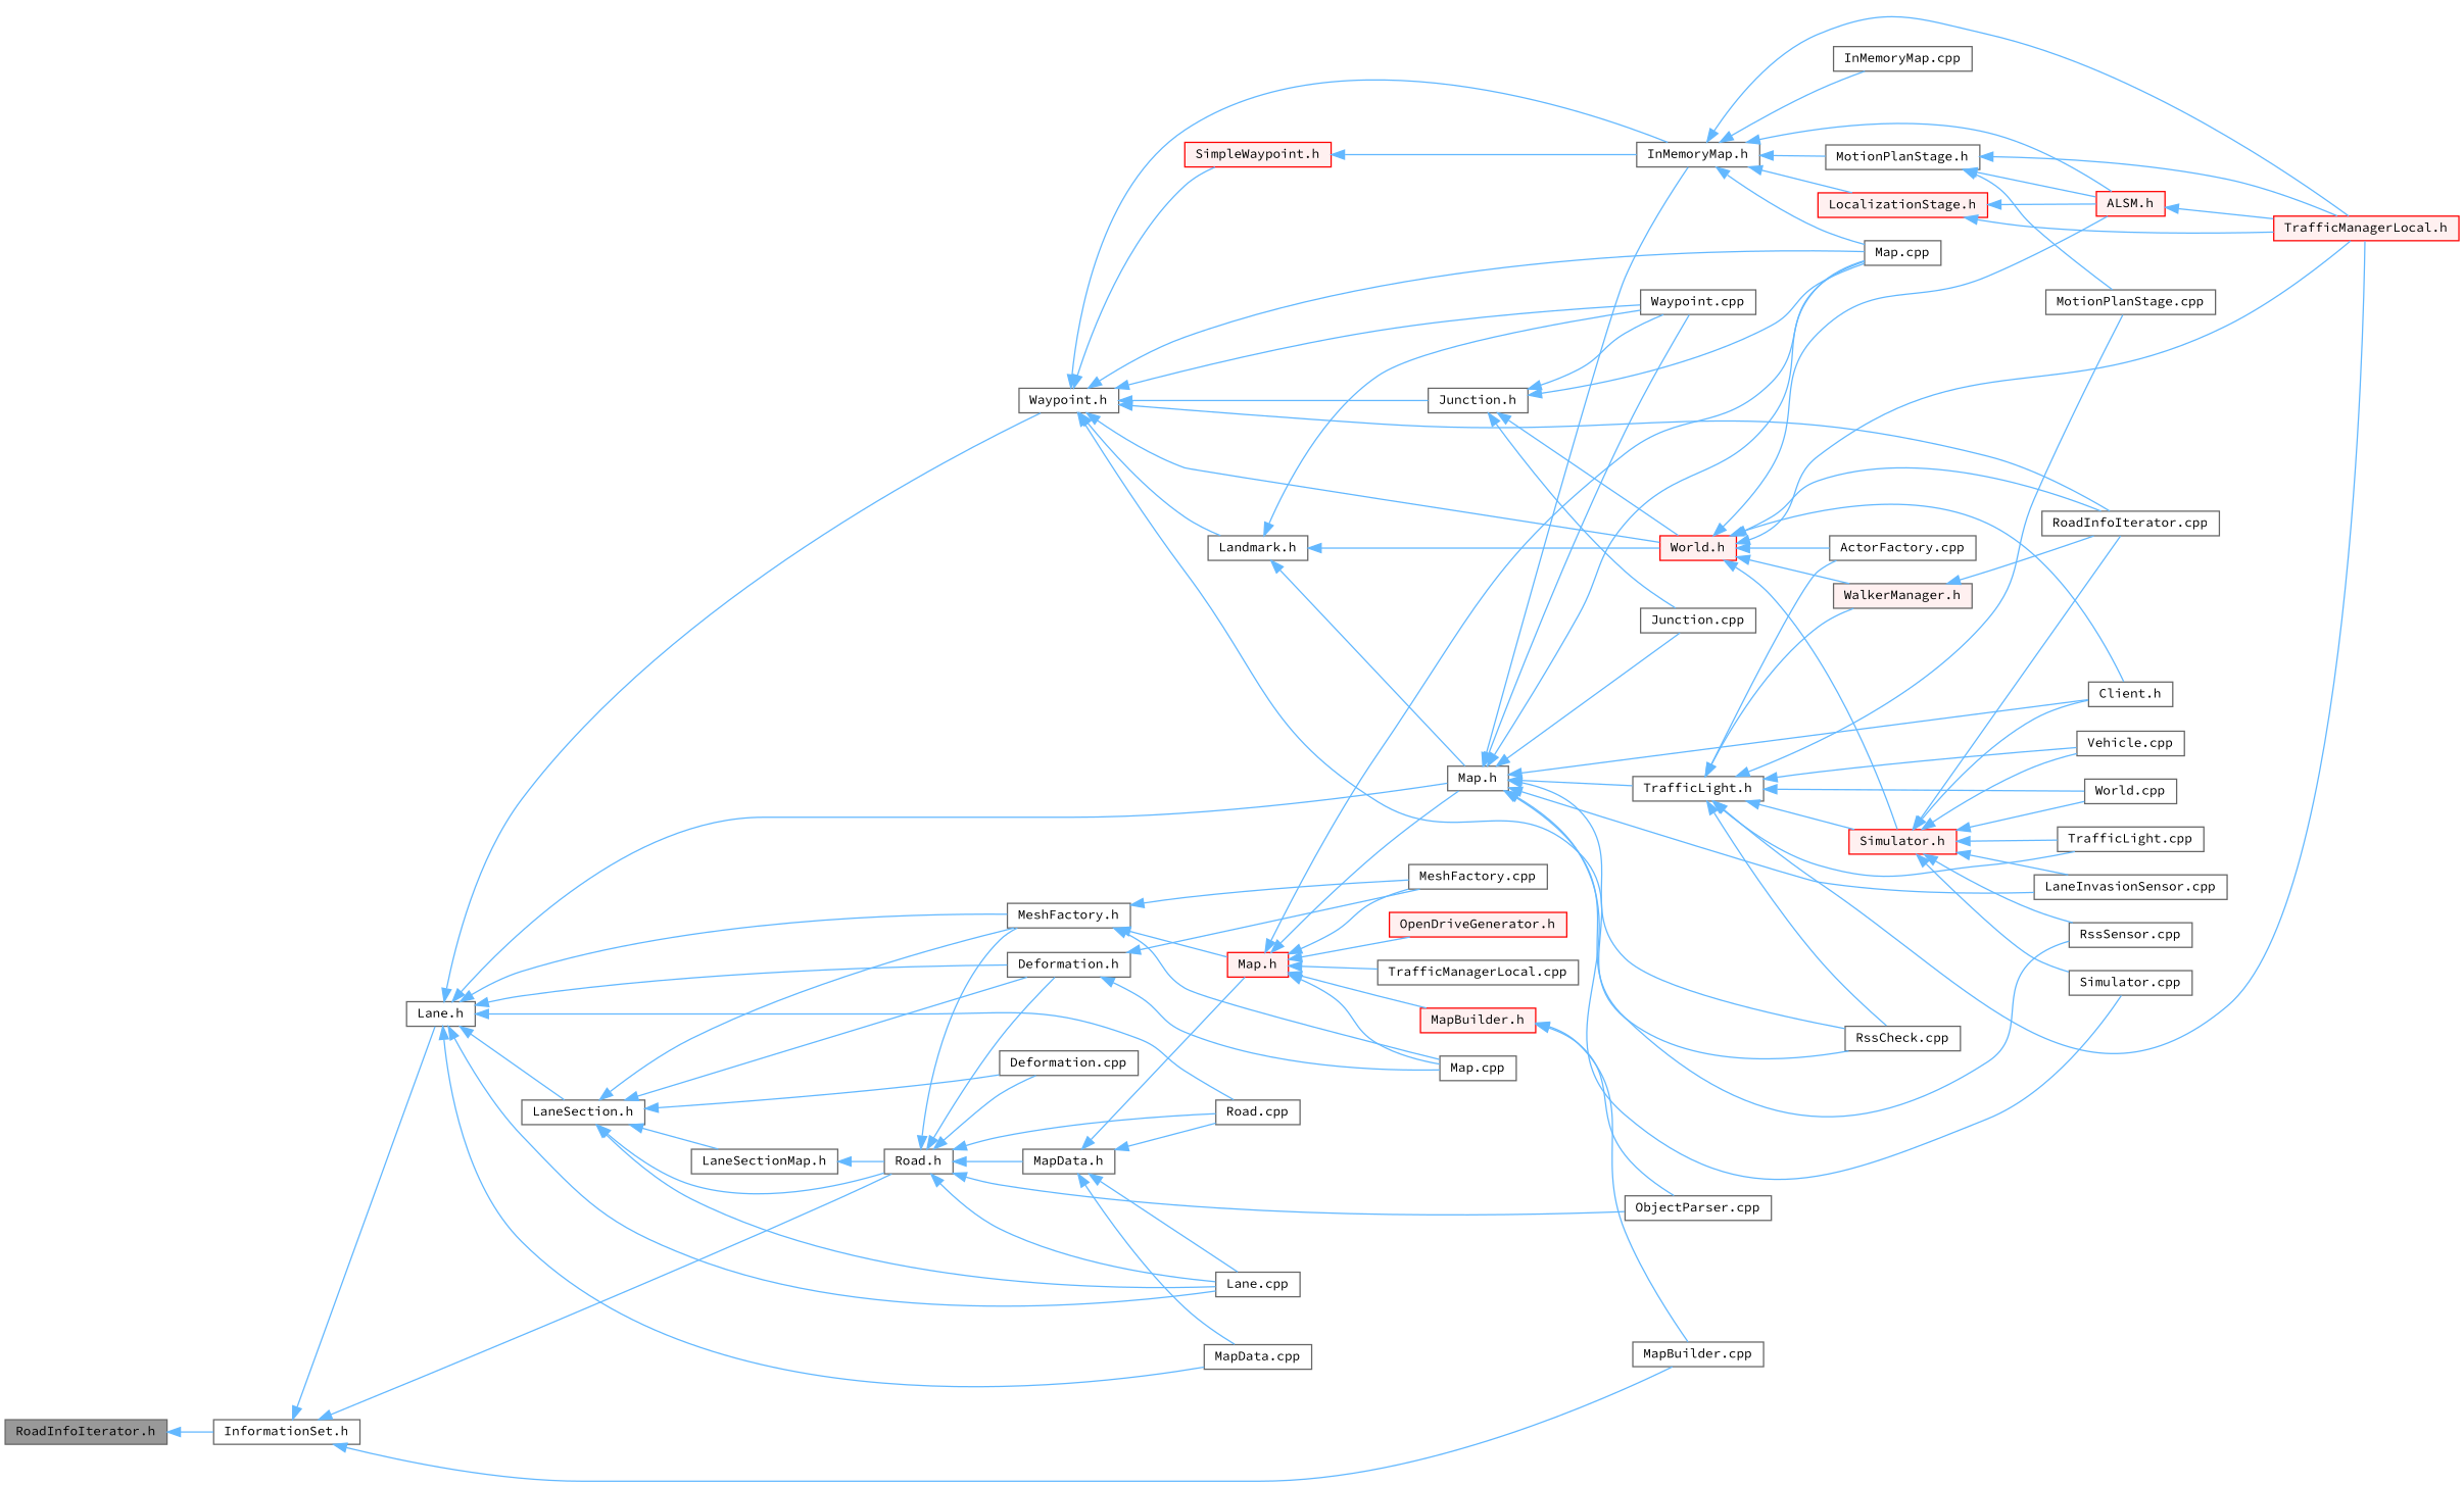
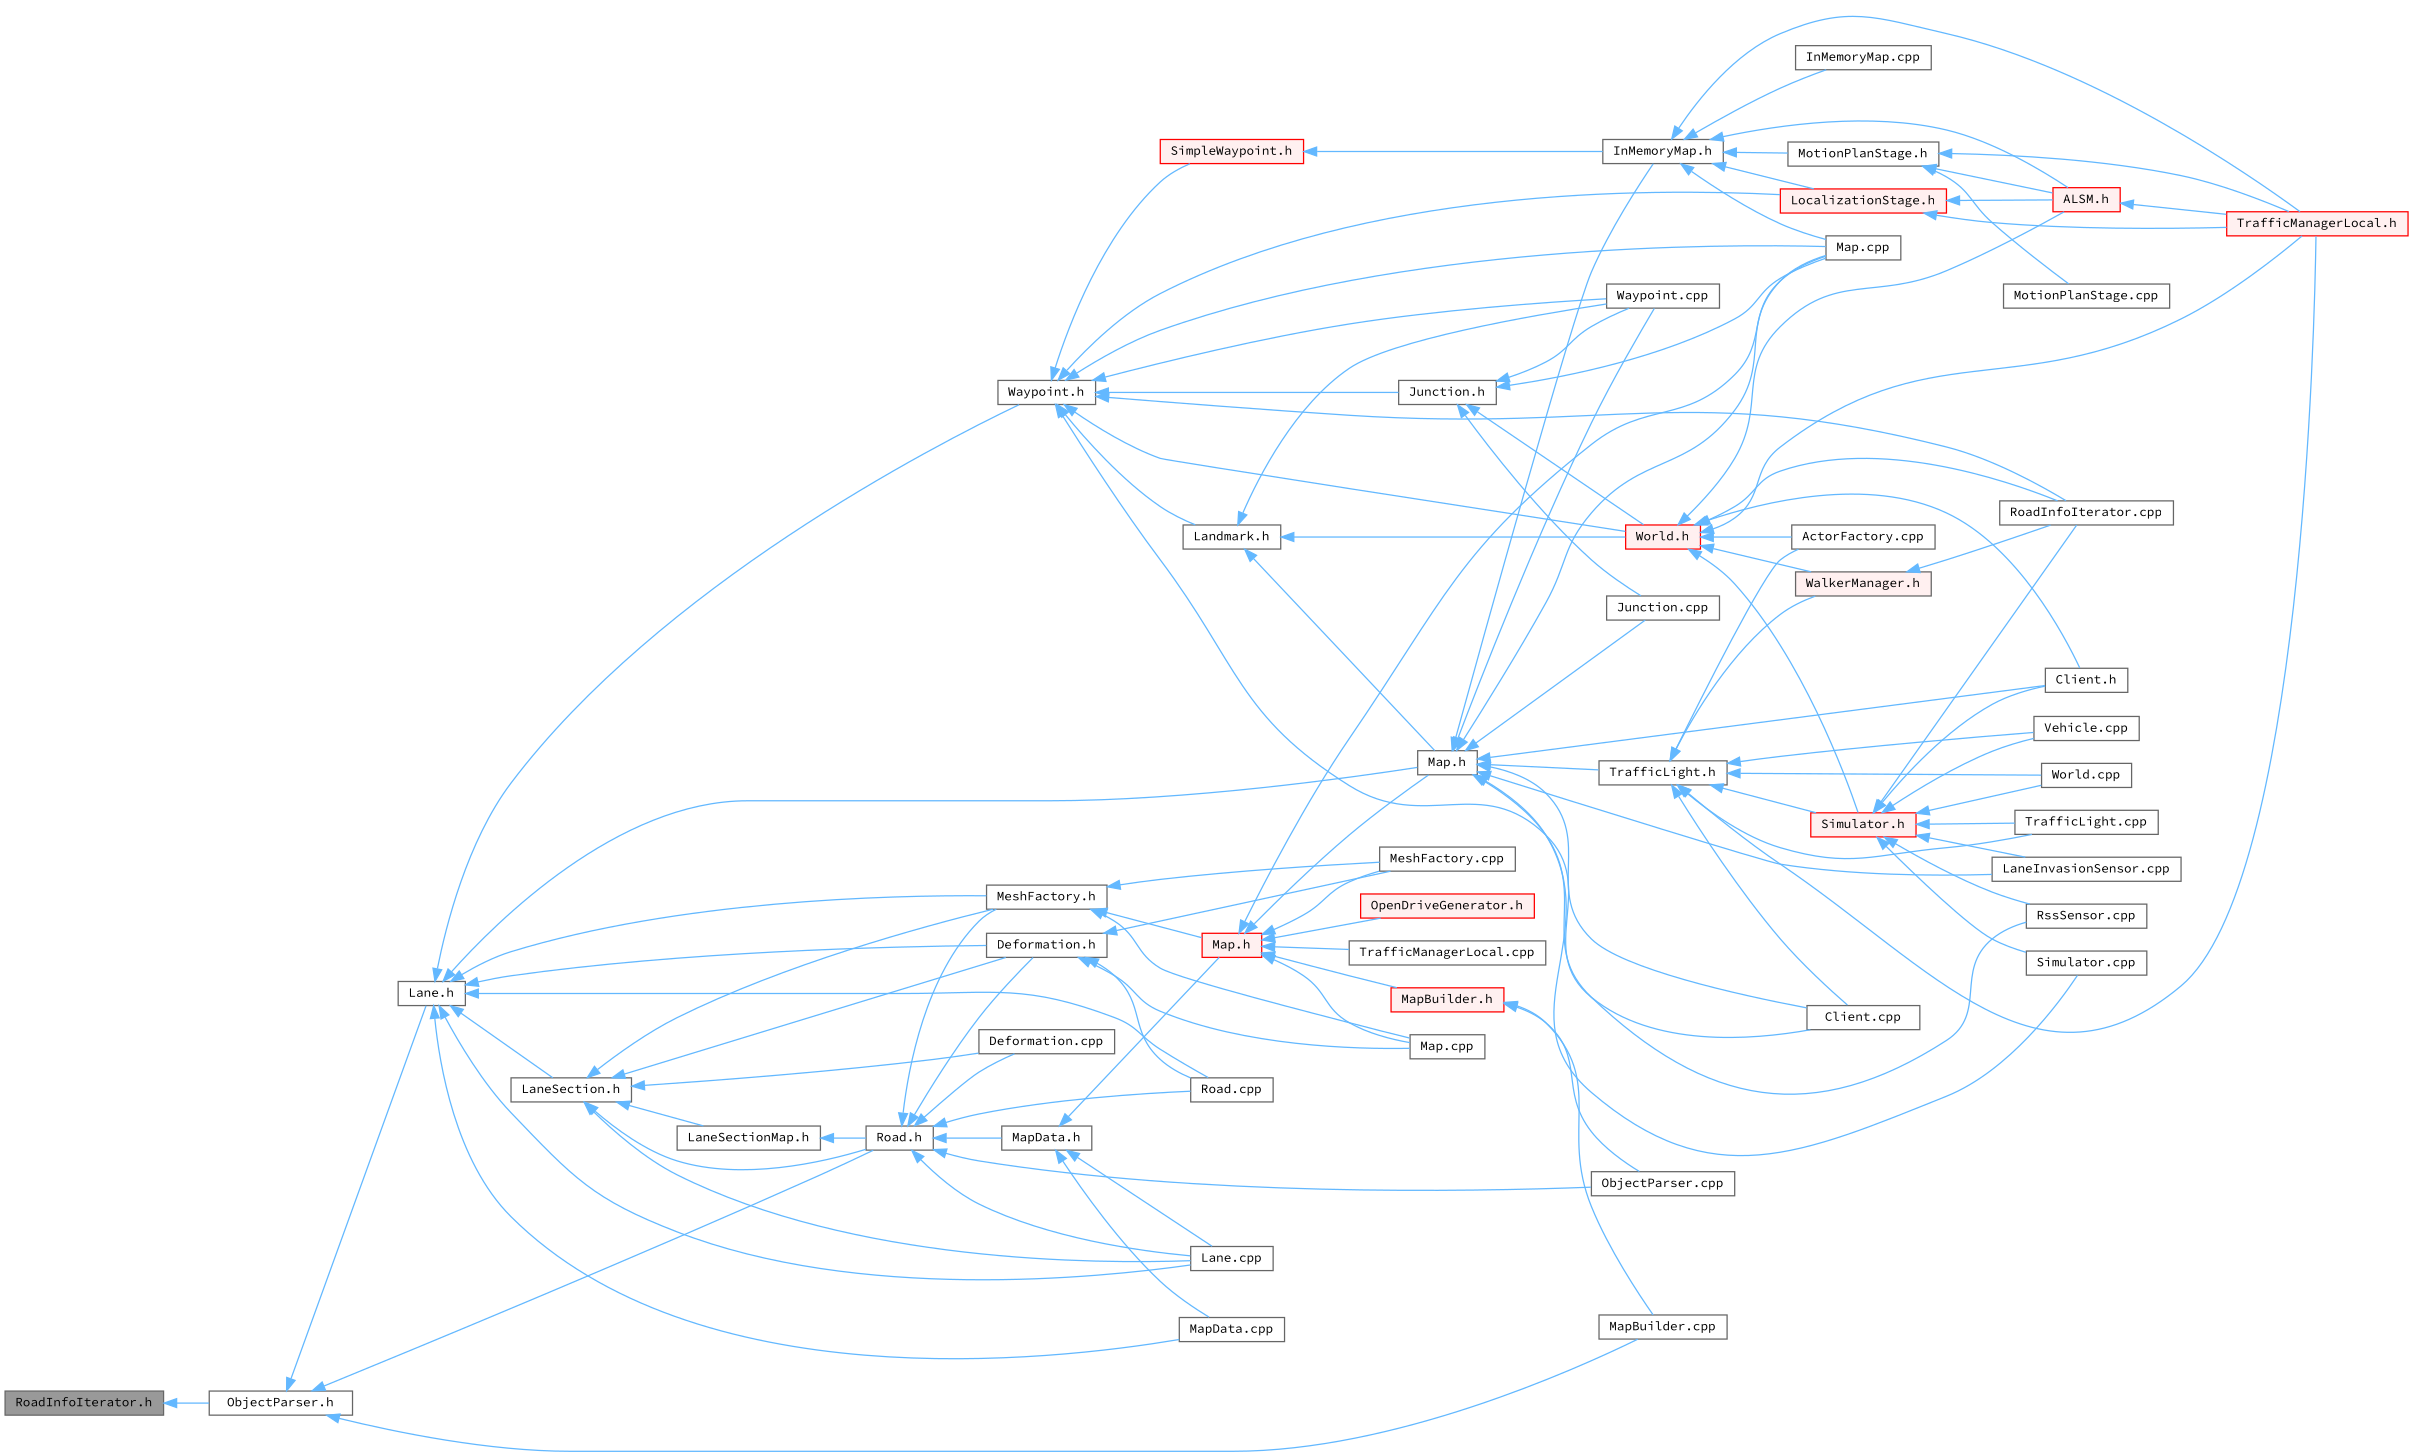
  digraph {
    fontname="Source Code Pro"
    rankdir=LR
    node [color=grey40 fillcolor=white fontname="Source Code Pro" fontsize=10 shape=box style=filled]
    edge [color=steelblue1 dir=back fontname="Source Code Pro" fontsize=10 labelfontname=Helvetica labelfontsize=10 style=solid]
    n1 [color=gray40 fillcolor=grey60 fontcolor=black height=0.2 label="RoadInfoIterator.h" width=0.4]
-   n2 [height=0.2 label="InformationSet.h" width=0.4]
+   n2 [height=0.2 label="ObjectParser.h" width=0.4]
    n3 [height=0.2 label="Lane.h" width=0.4]
    n4 [height=0.2 label="Road.h" width=0.4]
    n5 [height=0.2 label="MapBuilder.cpp" width=0.4]
    n6 [height=0.2 label="Deformation.h" width=0.4]
    n7 [height=0.2 label="Lane.cpp" width=0.4]
    n8 [height=0.2 label="LaneSection.h" width=0.4]
    n9 [height=0.2 label="Map.h" width=0.4]
    n10 [height=0.2 label="MapData.cpp" width=0.4]
    n11 [height=0.2 label="Road.cpp" width=0.4]
    n12 [height=0.2 label="MeshFactory.h" width=0.4]
    n13 [height=0.2 label="Waypoint.h" width=0.4]
    n14 [height=0.2 label="Deformation.cpp" width=0.4]
    n15 [height=0.2 label="MapData.h" width=0.4]
    n16 [height=0.2 label="ObjectParser.cpp" width=0.4]
    n17 [height=0.2 label="Map.cpp" width=0.4]
    n18 [height=0.2 label="MeshFactory.cpp" width=0.4]
    n19 [height=0.2 label="LaneSectionMap.h" width=0.4]
    n20 [height=0.2 label="Map.cpp" width=0.4]
    n21 [height=0.2 label="Client.h" width=0.4]
    n22 [height=0.2 label="InMemoryMap.h" width=0.4]
    n23 [height=0.2 label="Junction.cpp" width=0.4]
    n24 [height=0.2 label="LaneInvasionSensor.cpp" width=0.4]
-   n25 [height=0.2 label="RssCheck.cpp" width=0.4]
+   n25 [height=0.2 label="Client.cpp" width=0.4]
    n26 [height=0.2 label="RssSensor.cpp" width=0.4]
    n27 [height=0.2 label="Simulator.cpp" width=0.4]
    n28 [height=0.2 label="TrafficLight.h" width=0.4]
    n29 [height=0.2 label="Waypoint.cpp" width=0.4]
    n30 [color=red fillcolor="#FFF0F0" height=0.2 label="Map.h" width=0.4]
    n31 [height=0.2 label="RoadInfoIterator.cpp" width=0.4]
    n32 [height=0.2 label="Junction.h" width=0.4]
    n33 [color=red fillcolor="#FFF0F0" height=0.2 label="World.h" width=0.4]
    n34 [height=0.2 label="Landmark.h" width=0.4]
    n35 [color=red fillcolor="#FFF0F0" height=0.2 label="SimpleWaypoint.h" width=0.4]
    n36 [height=0.2 label="TrafficManagerLocal.cpp" width=0.4]
    n37 [color=red fillcolor="#FFF0F0" height=0.2 label="MapBuilder.h" width=0.4]
    n38 [color=red fillcolor="#FFF0F0" height=0.2 label="OpenDriveGenerator.h" width=0.4]
    n39 [color=red fillcolor="#FFF0F0" height=0.2 label="ALSM.h" width=0.4]
    n40 [color=red fillcolor="#FFF0F0" height=0.2 label="TrafficManagerLocal.h" width=0.4]
    n41 [height=0.2 label="InMemoryMap.cpp" width=0.4]
    n42 [color=red fillcolor="#FFF0F0" height=0.2 label="LocalizationStage.h" width=0.4]
    n43 [height=0.2 label="MotionPlanStage.h" width=0.4]
    n44 [height=0.2 label="MotionPlanStage.cpp" width=0.4]
    n45 [height=0.2 label="ActorFactory.cpp" width=0.4]
    n46 [color=red fillcolor="#FFF0F0" height=0.2 label="Simulator.h" width=0.4]
    n47 [height=0.2 label="TrafficLight.cpp" width=0.4]
    n48 [height=0.2 label="Vehicle.cpp" width=0.4]
    n49 [height=0.2 label="World.cpp" width=0.4]
    n50 [fillcolor="#FFF0F0" height=0.2 label="WalkerManager.h" width=0.4]
    n1 -> n2
    n2 -> n3
    n2 -> n4
    n2 -> n5
    n3 -> n6
    n3 -> n7
    n3 -> n8
    n3 -> n9
    n3 -> n10
    n3 -> n11
    n3 -> n12
    n3 -> n13
    n4 -> n6
    n4 -> n7
    n4 -> n11
    n4 -> n12
    n4 -> n14
    n4 -> n15
    n4 -> n16
    n6 -> n17
    n6 -> n18
    n8 -> n4
    n8 -> n6
    n8 -> n7
    n8 -> n12
    n8 -> n14
    n8 -> n19
    n9 -> n20
    n9 -> n21
    n9 -> n22
    n9 -> n23
    n9 -> n24
    n9 -> n25
    n9 -> n26
    n9 -> n27
    n9 -> n28
    n9 -> n29
    n12 -> n17
    n12 -> n18
    n12 -> n30
    n13 -> n20
-   n13 -> n22
+   n13 -> n42
    n13 -> n25
    n13 -> n29
    n13 -> n31
    n13 -> n32
    n13 -> n33
    n13 -> n34
    n13 -> n35
    n15 -> n7
    n15 -> n10
-   n15 -> n11
+   n6 -> n11
    n15 -> n30
    n19 -> n4
    n22 -> n20
    n22 -> n39
    n22 -> n40
    n22 -> n41
    n22 -> n42
    n22 -> n43
    n28 -> n25
    n28 -> n40
-   n28 -> n44
    n28 -> n45
    n28 -> n46
    n28 -> n47
    n28 -> n48
    n28 -> n49
    n28 -> n50
    n30 -> n9
    n30 -> n17
    n30 -> n18
    n30 -> n20
    n30 -> n36
    n30 -> n37
    n30 -> n38
    n32 -> n20
    n32 -> n23
    n32 -> n29
    n32 -> n33
    n33 -> n21
    n33 -> n31
    n33 -> n39
    n33 -> n40
    n33 -> n45
    n33 -> n46
    n33 -> n50
    n34 -> n9
    n34 -> n29
    n34 -> n33
    n35 -> n22
    n37 -> n5
    n37 -> n16
    n39 -> n40
    n42 -> n39
    n42 -> n40
    n43 -> n39
    n43 -> n40
    n43 -> n44
    n46 -> n21
    n46 -> n24
    n46 -> n26
    n46 -> n27
    n46 -> n31
    n46 -> n47
    n46 -> n48
    n46 -> n49
    n50 -> n31
  }
